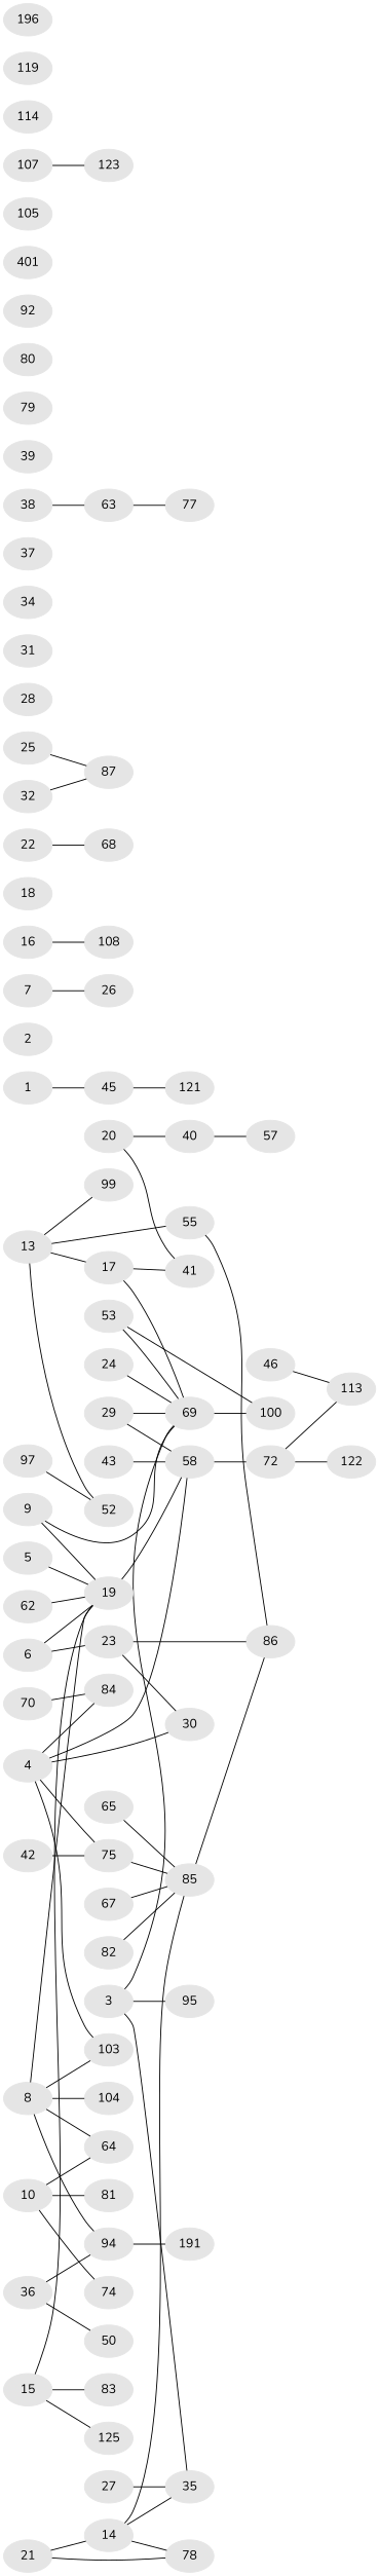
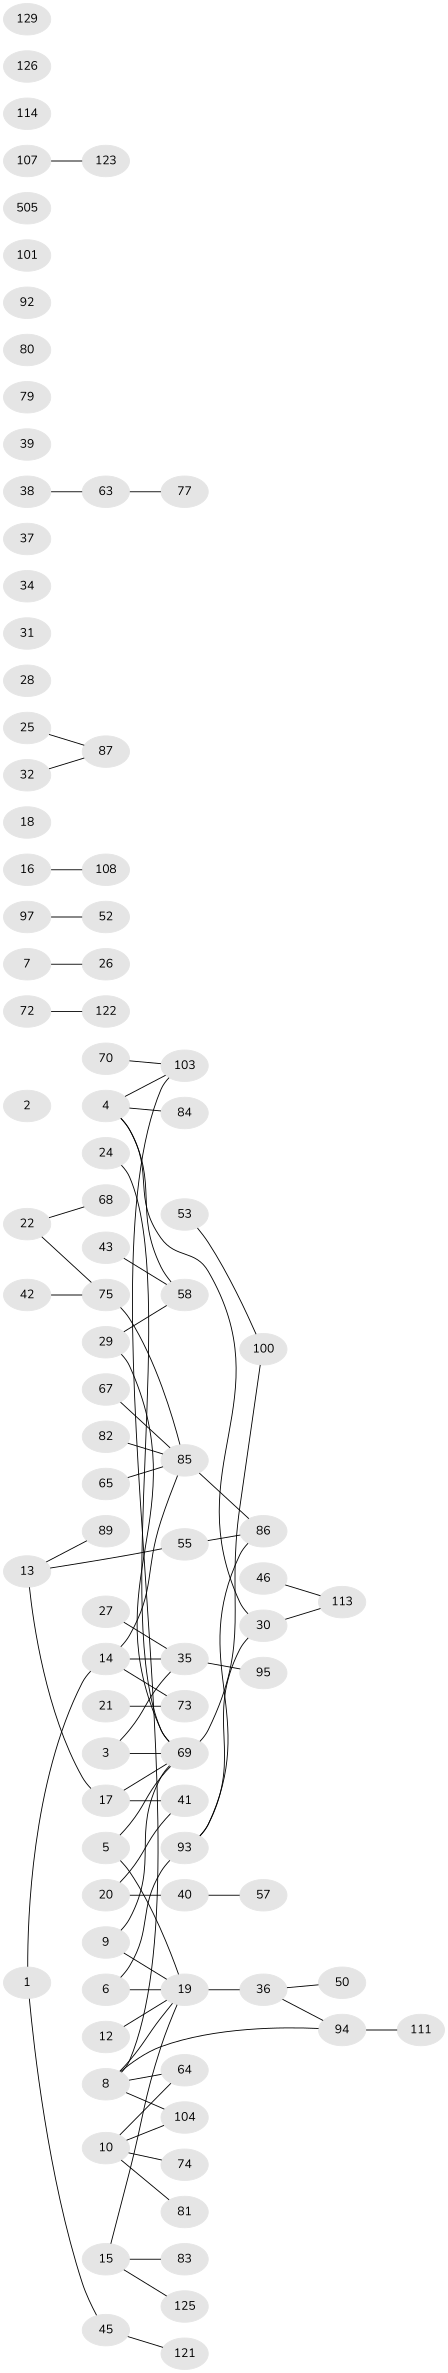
  graph {
    fontname=Nunito
    rankdir=LR
    node [color=gray90 fontname=Nunito style=filled]
    edge [fontname=Nunito]
    14 [super="+115"]
    35 [super="+49"]
-   78
+   78 [label=73]
    85 [super="+97"]
    1
    45 [super="+112"]
    121
    2
    3 [super="+73"]
    69 [super="+116"]
    95
    100
    4 [super="+11"]
    30
    58 [super="+91"]
    84
    103 [super="+127"]
    72 [super="+98"]
    19 [super="+124"]
    36 [super="+44"]
    5
    6
-   23 [super="+120"]
+   23 [super="+120" label=93]
    86 [super="+106"]
    7 [super="+51"]
    26
    8 [super="+66"]
    64
    94 [super="+102"]
    104
-   111 [label=191]
+   111
    9
    10 [super="+61"]
    74
    81
-   12 [label=62]
+   12
    13 [super="+76"]
    17 [super="+33"]
    52 [super="+59"]
    55
-   89 [label=99]
+   89
    41 [super="+96"]
    15 [super="+109"]
    83
    125
    16 [super="+71"]
    108
    18
    50
    20 [super="+54"]
    40
    57 [super="+62"]
    21 [super="+48"]
    22
    68
    75 [super="+93"]
    24 [super="+60"]
    n58 [label=87 super="+99"]
    25
    27 [super="+56"]
    28
    29
    31
    32
    34
    37 [super="+117"]
    63 [super="+87"]
    77
    38
    39
    42
    43
    46 [super="+110"]
    113
    n75 [label=97]
    53 [super="+128"]
    122
    65
    67
    70
    79 [super="+118"]
    80
    82
    92
-   101 [label=401]
-   105
+   101
+   105 [label=505]
    107
    123
    114
-   119
-   126 [label=196]
+   126
+   129
    14 -- 35
    14 -- 78
    14 -- 85
    85 -- 86
-   21 -- 14
+   1 -- 14
    1 -- 45
    45 -- 121
    3 -- 35
    3 -- 69 [weight=2]
-   3 -- 95
+   35 -- 95
    69 -- 100
    4 -- 30
    4 -- 58
    4 -- 84
    4 -- 103
-   58 -- 72
-   72 -- 113
+   30 -- 113
    72 -- 122
-   19 -- 58
+   19 -- 36
    36 -- 94
    36 -- 50
-   53 -- 69
+   5 -- 69
    5 -- 19
    6 -- 19
    6 -- 23
    23 -- 30
    23 -- 86
    7 -- 26
    8 -- 103
    8 -- 19
    8 -- 64
    8 -- 94
    8 -- 104
    94 -- 111
    9 -- 69
    9 -- 19
    10 -- 64
+   10 -- 104
    10 -- 74
    10 -- 81
    12 -- 19
    13 -- 17
-   13 -- 52
    13 -- 55
    13 -- 89
    17 -- 69
    17 -- 41
    55 -- 86
    15 -- 19
    15 -- 83
    15 -- 125
    16 -- 108
    20 -- 41
    20 -- 40
    40 -- 57
    21 -- 78
    22 -- 68
-   4 -- 75
+   22 -- 75
    75 -- 85
    24 -- 69
    25 -- n58
    27 -- 35
    29 -- 69
    29 -- 58
    32 -- n58
    63 -- 77
    38 -- 63
    42 -- 75
    43 -- 58
    46 -- 113
    n75 -- 52
    53 -- 100
    65 -- 85
    67 -- 85
-   70 -- 84
+   70 -- 103
    82 -- 85
    107 -- 123
  }
